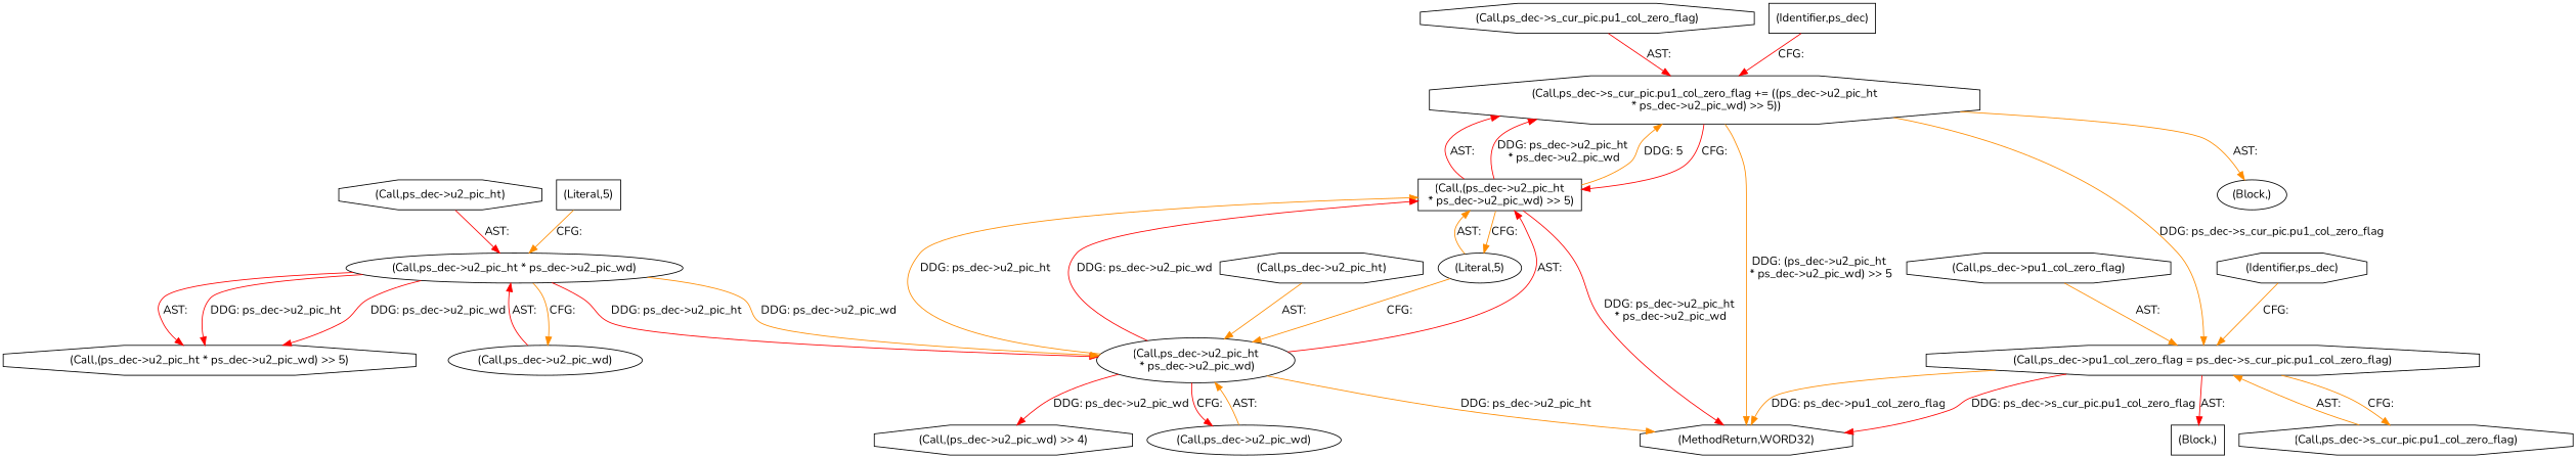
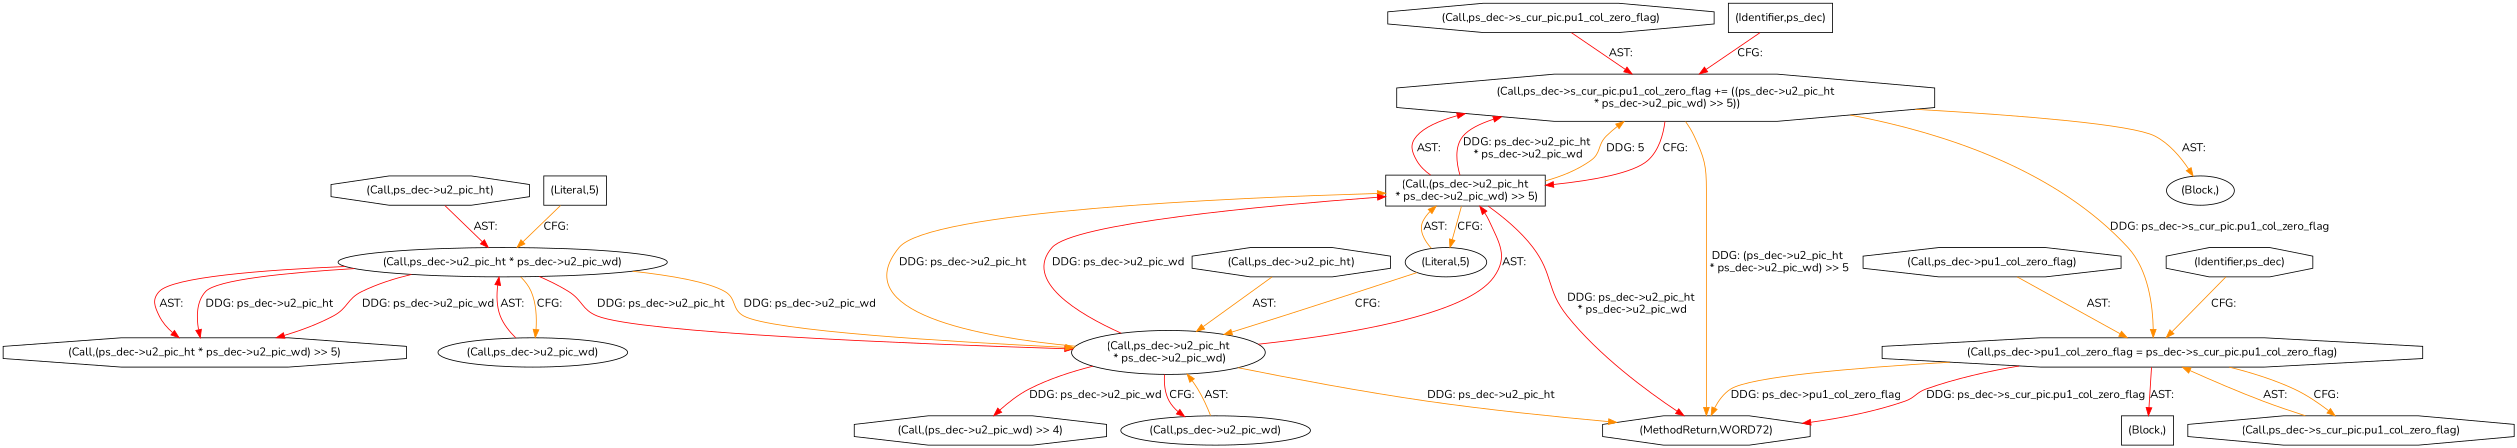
  digraph {
    fontname=Nunito
    node [shape=octagon fontname=Nunito]
    edge [color=darkorange fontname=Nunito]
    n1 [label="(Call,ps_dec->pu1_col_zero_flag = ps_dec->s_cur_pic.pu1_col_zero_flag)"]
-   n2 [label="(MethodReturn,WORD32)"]
+   n2 [label="(MethodReturn,WORD72)"]
    n3 [label="(Block,)" shape=box]
    n4 [label="(Call,ps_dec->s_cur_pic.pu1_col_zero_flag)"]
    n5 [label="(Call,ps_dec->s_cur_pic.pu1_col_zero_flag += ((ps_dec->u2_pic_ht\n * ps_dec->u2_pic_wd) >> 5))"]
    n6 [label="(Call,(ps_dec->u2_pic_ht\n * ps_dec->u2_pic_wd) >> 5)" shape=box]
    n7 [label="(Block,)" shape=ellipse]
    n8 [label="(Literal,5)" shape=ellipse]
    n9 [label="(Call,ps_dec->u2_pic_ht\n * ps_dec->u2_pic_wd)" shape=ellipse]
    n10 [label="(Call,(ps_dec->u2_pic_wd) >> 4)"]
    n11 [label="(Call,ps_dec->u2_pic_wd)" shape=ellipse]
    n12 [label="(Call,ps_dec->u2_pic_ht * ps_dec->u2_pic_wd)" shape=ellipse]
    n13 [label="(Call,ps_dec->u2_pic_wd)" shape=ellipse]
    n14 [label="(Call,(ps_dec->u2_pic_ht * ps_dec->u2_pic_wd) >> 5)"]
    n15 [label="(Identifier,ps_dec)"]
    n16 [label="(Call,ps_dec->s_cur_pic.pu1_col_zero_flag)"]
    n17 [label="(Identifier,ps_dec)" shape=box]
    n18 [label="(Call,ps_dec->u2_pic_ht)"]
    n19 [label="(Call,ps_dec->pu1_col_zero_flag)"]
    n20 [label="(Call,ps_dec->u2_pic_ht)"]
    n21 [label="(Literal,5)" shape=box]
    n1 -> n2 [label="DDG: ps_dec->s_cur_pic.pu1_col_zero_flag" color=red]
    n1 -> n2 [label="DDG: ps_dec->pu1_col_zero_flag"]
    n1 -> n3 [label="AST: " color=red]
    n1 -> n4 [label="CFG: "]
    n4 -> n1 [label="AST: "]
    n5 -> n1 [label="DDG: ps_dec->s_cur_pic.pu1_col_zero_flag"]
    n5 -> n2 [label="DDG: (ps_dec->u2_pic_ht\n * ps_dec->u2_pic_wd) >> 5"]
    n5 -> n6 [label="CFG: " color=red]
    n5 -> n7 [label="AST: "]
    n6 -> n2 [label="DDG: ps_dec->u2_pic_ht\n * ps_dec->u2_pic_wd" color=red]
    n6 -> n5 [label="AST: " color=red]
    n6 -> n5 [label="DDG: ps_dec->u2_pic_ht\n * ps_dec->u2_pic_wd" color=red]
    n6 -> n5 [label="DDG: 5"]
    n6 -> n8 [label="CFG: "]
    n8 -> n6 [label="AST: "]
    n8 -> n9 [label="CFG: "]
    n9 -> n2 [label="DDG: ps_dec->u2_pic_ht"]
    n9 -> n6 [label="AST: " color=red]
    n9 -> n6 [label="DDG: ps_dec->u2_pic_ht"]
    n9 -> n6 [label="DDG: ps_dec->u2_pic_wd" color=red]
    n9 -> n10 [label="DDG: ps_dec->u2_pic_wd" color=red]
    n9 -> n11 [label="CFG: " color=red]
    n11 -> n9 [label="AST: "]
    n12 -> n9 [label="DDG: ps_dec->u2_pic_ht" color=red]
    n12 -> n9 [label="DDG: ps_dec->u2_pic_wd"]
    n12 -> n13 [label="CFG: "]
    n12 -> n14 [label="AST: " color=red]
    n12 -> n14 [label="DDG: ps_dec->u2_pic_ht" color=red]
    n12 -> n14 [label="DDG: ps_dec->u2_pic_wd" color=red]
    n13 -> n12 [label="AST: " color=red]
    n15 -> n1 [label="CFG: "]
    n16 -> n5 [label="AST: " color=red]
    n17 -> n5 [label="CFG: " color=red]
    n18 -> n9 [label="AST: "]
    n19 -> n1 [label="AST: "]
    n20 -> n12 [label="AST: " color=red]
    n21 -> n12 [label="CFG: "]
  }
